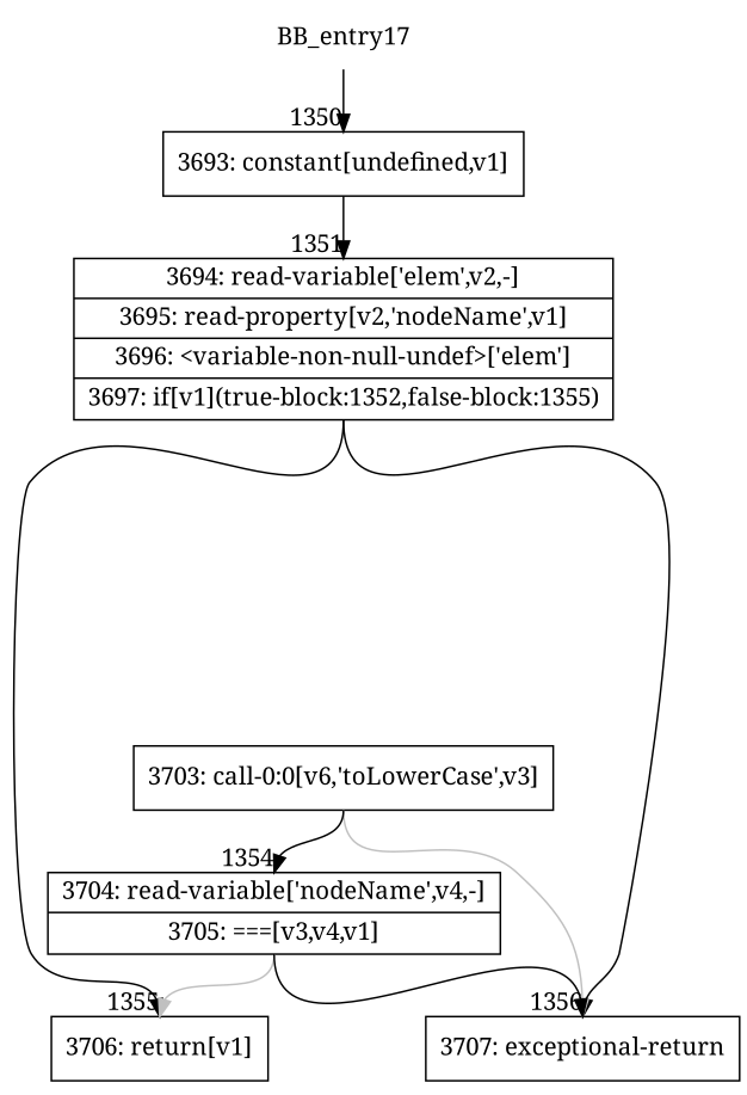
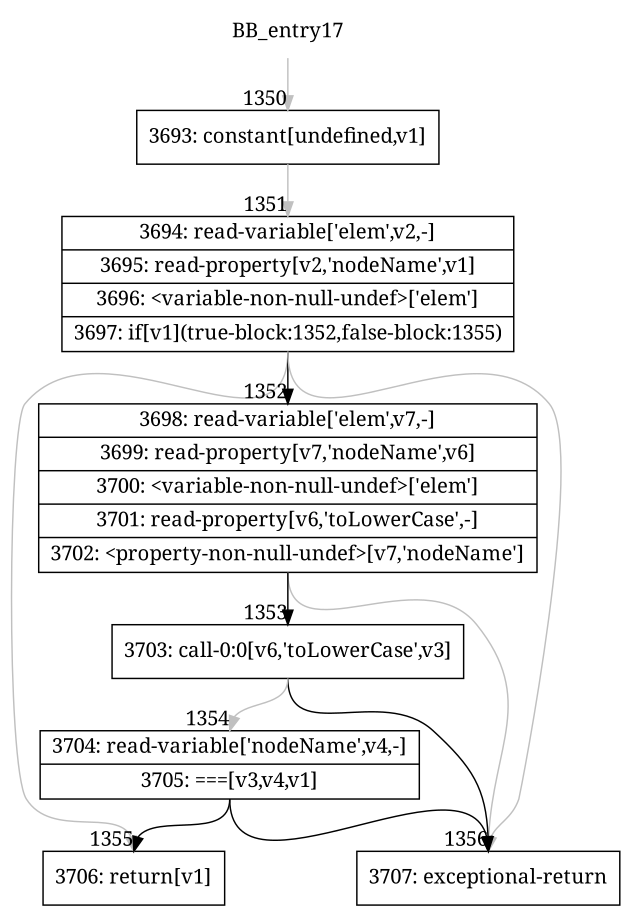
  digraph {
    fontname="Noto Serif"
    rankdir=TD
    node [fontname="Noto Serif" shape=record]
    edge [fontname="Noto Serif" headport=n tailport=s]
    n1 [label=BB_entry17 shape=none]
    n2 [label="{3693: constant[undefined,v1]}"]
    n3 [label="{3694: read-variable['elem',v2,-]|3695: read-property[v2,'nodeName',v1]|3696: \<variable-non-null-undef\>['elem']|3697: if[v1](true-block:1352,false-block:1355)}"]
    n4 [label="{3706: return[v1]}"]
+   n5 [label="{3698: read-variable['elem',v7,-]|3699: read-property[v7,'nodeName',v6]|3700: \<variable-non-null-undef\>['elem']|3701: read-property[v6,'toLowerCase',-]|3702: \<property-non-null-undef\>[v7,'nodeName']}"]
    n6 [label="{3707: exceptional-return}"]
    n7 [label="{3703: call-0:0[v6,'toLowerCase',v3]}"]
    n8 [label="{3704: read-variable['nodeName',v4,-]|3705: ===[v3,v4,v1]}"]
-   n1 -> n2 [headlabel="    1350"]
-   n2 -> n3 [headlabel="      1351"]
-   n3 -> n4 [headlabel="      1355"]
-   n3 -> n6 [color=black headlabel="      1356"]
-   n7 -> n6 [color=gray]
-   n7 -> n8 [headlabel="      1354"]
-   n8 -> n4 [color=gray]
+   n1 -> n2 [headlabel="    1350" color=gray]
+   n2 -> n3 [headlabel="      1351" color=gray]
+   n3 -> n4 [headlabel="      1355" color=gray]
+   n3 -> n5 [headlabel="      1352"]
+   n3 -> n6 [color=gray headlabel="      1356"]
+   n5 -> n6 [color=gray]
+   n5 -> n7 [headlabel="      1353"]
+   n7 -> n6 [color=black]
+   n7 -> n8 [headlabel="      1354" color=gray]
+   n8 -> n4
    n8 -> n6 [color=black]
  }
